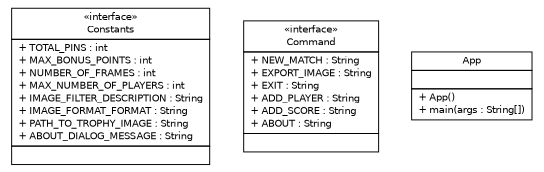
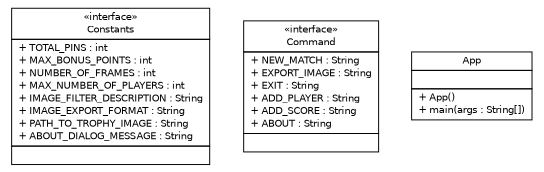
  digraph {
    nodesep=0.25
    ranksep=0.5
    node [fontcolor=black fontname=Helvetica fontsize=10.0 shape=plaintext]
-   n1 [label=<<table title="thmuggleton.Constants" border="0" cellborder="1" cellspacing="0" cellpadding="2" port="p" href="./Constants.html"> 		<tr><td><table border="0" cellspacing="0" cellpadding="1"> <tr><td align="center" balign="center"> &#171;interface&#187; </td></tr> <tr><td align="center" balign="center"> Constants </td></tr> 		</table></td></tr> 		<tr><td><table border="0" cellspacing="0" cellpadding="1"> <tr><td align="left" balign="left"> + TOTAL_PINS : int </td></tr> <tr><td align="left" balign="left"> + MAX_BONUS_POINTS : int </td></tr> <tr><td align="left" balign="left"> + NUMBER_OF_FRAMES : int </td></tr> <tr><td align="left" balign="left"> + MAX_NUMBER_OF_PLAYERS : int </td></tr> <tr><td align="left" balign="left"> + IMAGE_FILTER_DESCRIPTION : String </td></tr> <tr><td align="left" balign="left"> + IMAGE_FORMAT_FORMAT : String </td></tr> <tr><td align="left" balign="left"> + PATH_TO_TROPHY_IMAGE : String </td></tr> <tr><td align="left" balign="left"> + ABOUT_DIALOG_MESSAGE : String </td></tr> 		</table></td></tr> 		<tr><td><table border="0" cellspacing="0" cellpadding="1"> <tr><td align="left" balign="left">  </td></tr> 		</table></td></tr> 		</table>>]
+   n1 [label=<<table title="thmuggleton.Constants" border="0" cellborder="1" cellspacing="0" cellpadding="2" port="p" href="./Constants.html"> 		<tr><td><table border="0" cellspacing="0" cellpadding="1"> <tr><td align="center" balign="center"> &#171;interface&#187; </td></tr> <tr><td align="center" balign="center"> Constants </td></tr> 		</table></td></tr> 		<tr><td><table border="0" cellspacing="0" cellpadding="1"> <tr><td align="left" balign="left"> + TOTAL_PINS : int </td></tr> <tr><td align="left" balign="left"> + MAX_BONUS_POINTS : int </td></tr> <tr><td align="left" balign="left"> + NUMBER_OF_FRAMES : int </td></tr> <tr><td align="left" balign="left"> + MAX_NUMBER_OF_PLAYERS : int </td></tr> <tr><td align="left" balign="left"> + IMAGE_FILTER_DESCRIPTION : String </td></tr> <tr><td align="left" balign="left"> + IMAGE_EXPORT_FORMAT : String </td></tr> <tr><td align="left" balign="left"> + PATH_TO_TROPHY_IMAGE : String </td></tr> <tr><td align="left" balign="left"> + ABOUT_DIALOG_MESSAGE : String </td></tr> 		</table></td></tr> 		<tr><td><table border="0" cellspacing="0" cellpadding="1"> <tr><td align="left" balign="left">  </td></tr> 		</table></td></tr> 		</table>>]
    n2 [label=<<table title="thmuggleton.Command" border="0" cellborder="1" cellspacing="0" cellpadding="2" port="p" href="./Command.html"> 		<tr><td><table border="0" cellspacing="0" cellpadding="1"> <tr><td align="center" balign="center"> &#171;interface&#187; </td></tr> <tr><td align="center" balign="center"> Command </td></tr> 		</table></td></tr> 		<tr><td><table border="0" cellspacing="0" cellpadding="1"> <tr><td align="left" balign="left"> + NEW_MATCH : String </td></tr> <tr><td align="left" balign="left"> + EXPORT_IMAGE : String </td></tr> <tr><td align="left" balign="left"> + EXIT : String </td></tr> <tr><td align="left" balign="left"> + ADD_PLAYER : String </td></tr> <tr><td align="left" balign="left"> + ADD_SCORE : String </td></tr> <tr><td align="left" balign="left"> + ABOUT : String </td></tr> 		</table></td></tr> 		<tr><td><table border="0" cellspacing="0" cellpadding="1"> <tr><td align="left" balign="left">  </td></tr> 		</table></td></tr> 		</table>>]
    n3 [label=<<table title="thmuggleton.App" border="0" cellborder="1" cellspacing="0" cellpadding="2" port="p" href="./App.html"> 		<tr><td><table border="0" cellspacing="0" cellpadding="1"> <tr><td align="center" balign="center"> App </td></tr> 		</table></td></tr> 		<tr><td><table border="0" cellspacing="0" cellpadding="1"> <tr><td align="left" balign="left">  </td></tr> 		</table></td></tr> 		<tr><td><table border="0" cellspacing="0" cellpadding="1"> <tr><td align="left" balign="left"> + App() </td></tr> <tr><td align="left" balign="left"> + main(args : String[]) </td></tr> 		</table></td></tr> 		</table>>]
  }
